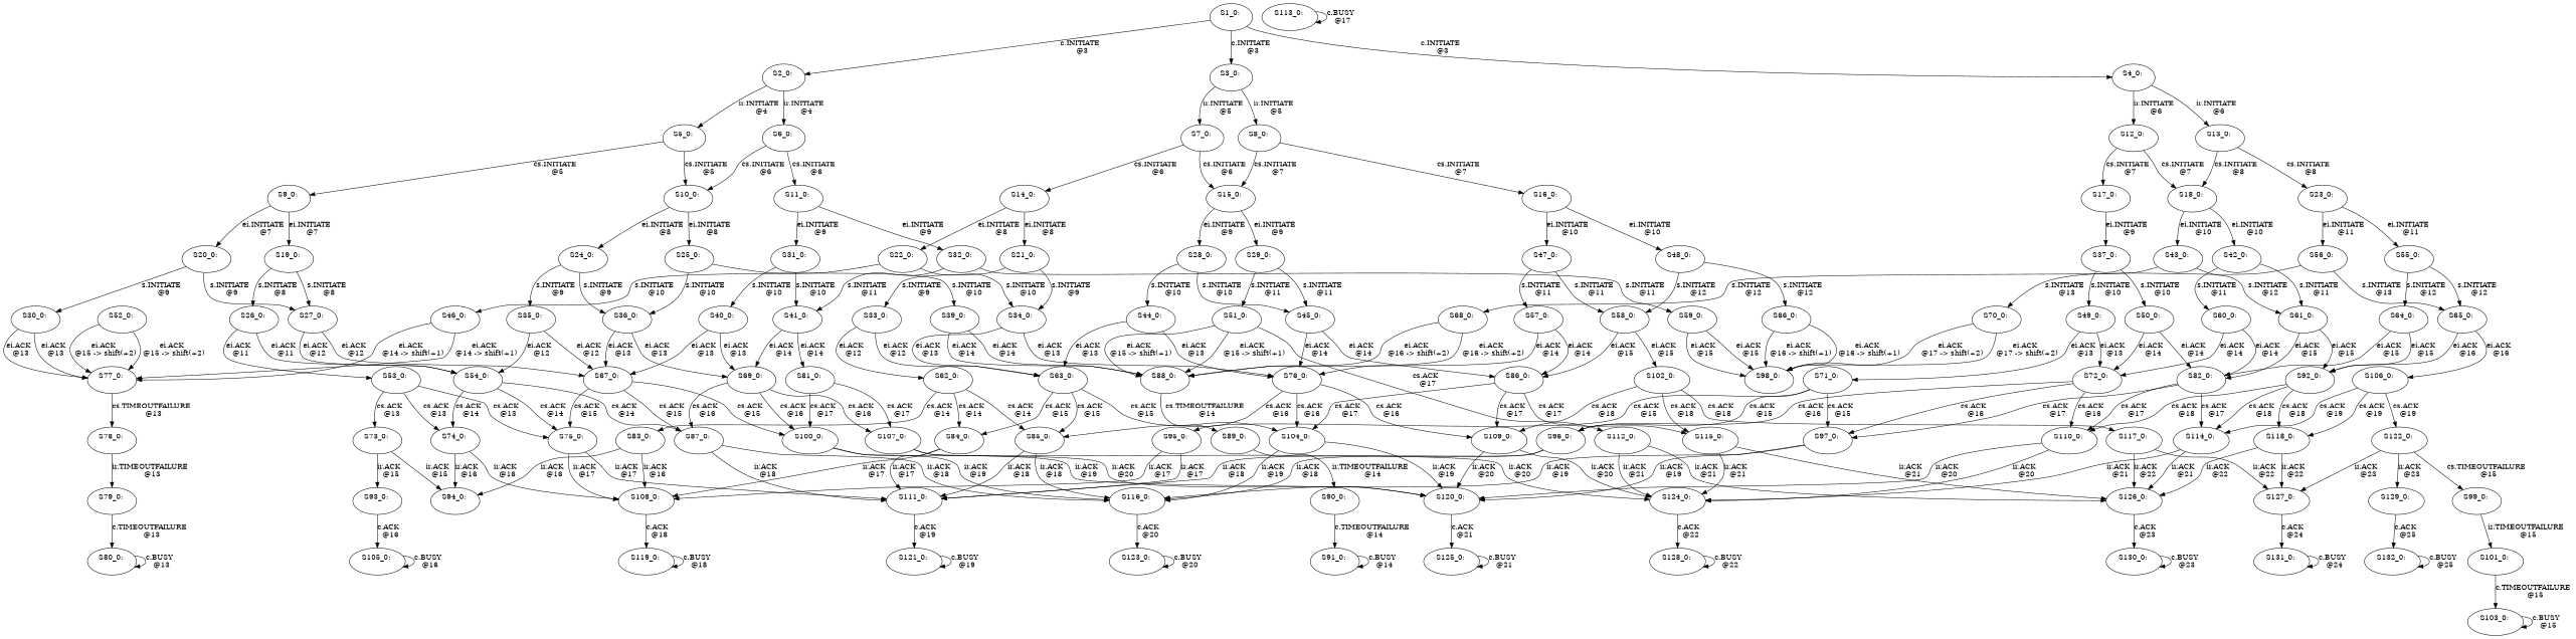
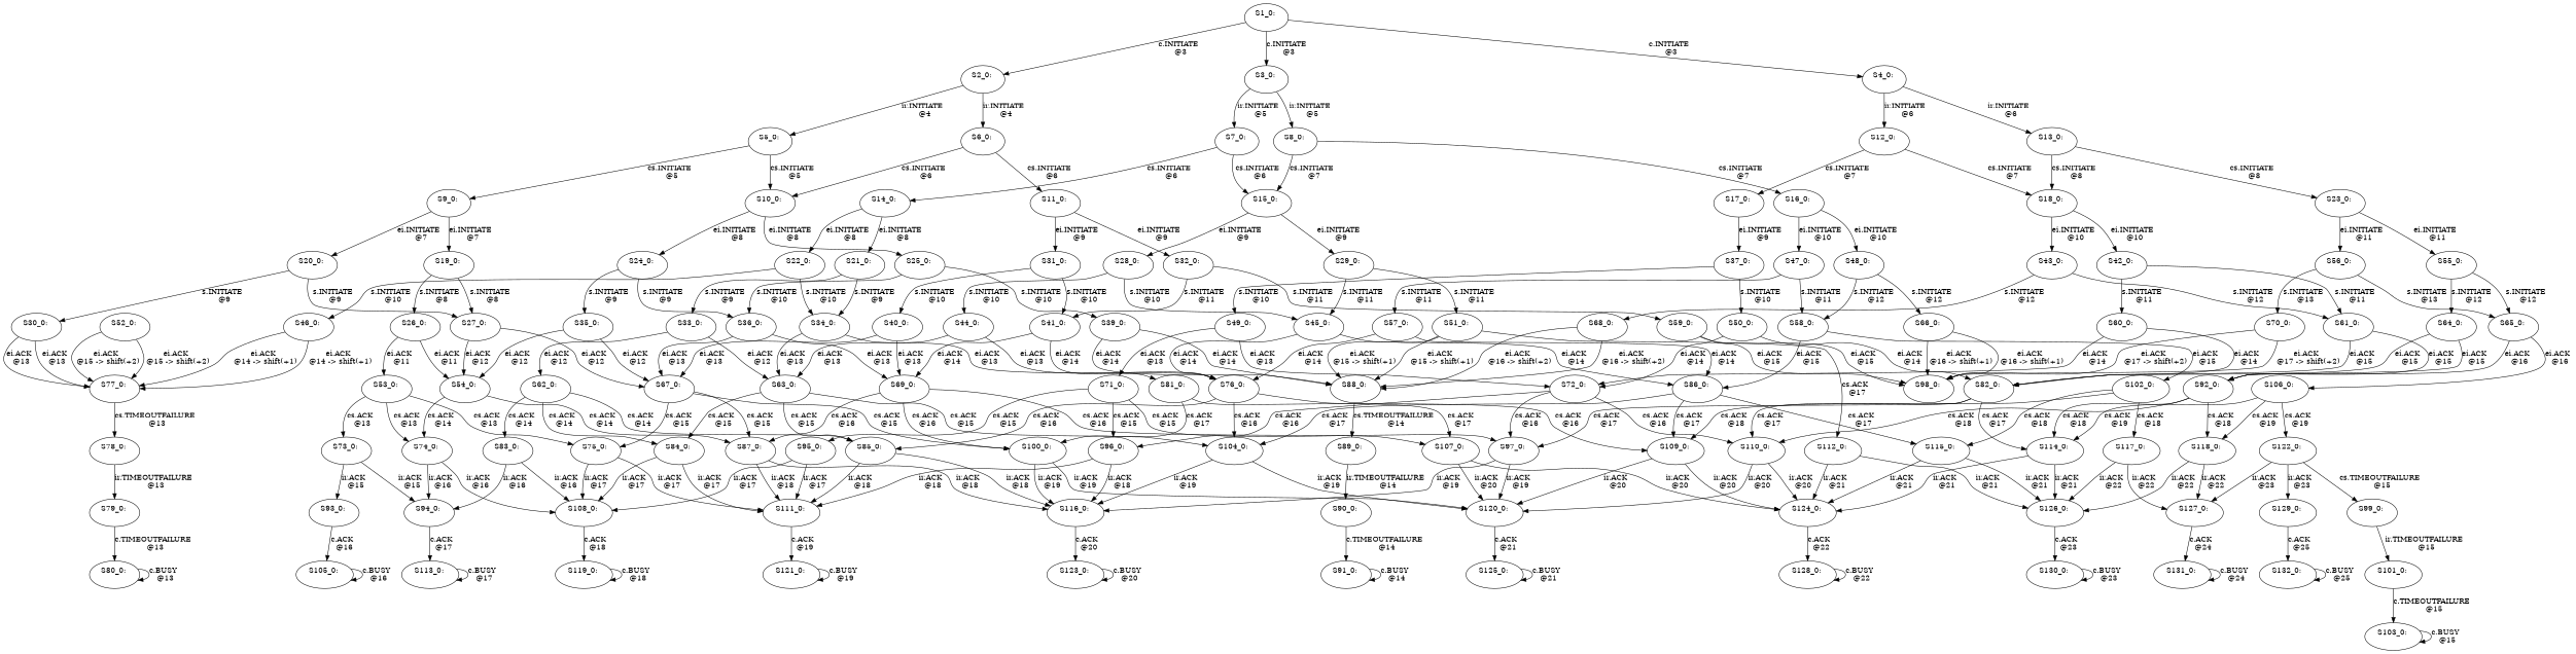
  digraph {
    n1 [label="S1_0: \n "]
    n2 [label="S2_0: \n "]
    n3 [label="S3_0: \n "]
    n4 [label="S4_0: \n "]
    n5 [label="S5_0: \n "]
    n6 [label="S6_0: \n "]
    n7 [label="S7_0: \n "]
    n8 [label="S8_0: \n "]
    n9 [label="S12_0: \n "]
    n10 [label="S13_0: \n "]
    n11 [label="S9_0: \n "]
    n12 [label="S10_0: \n "]
    n13 [label="S11_0: \n "]
    n14 [label="S14_0: \n "]
    n15 [label="S15_0: \n "]
    n16 [label="S16_0: \n "]
    n17 [label="S17_0: \n "]
    n18 [label="S18_0: \n "]
    n19 [label="S23_0: \n "]
    n20 [label="S19_0: \n "]
    n21 [label="S20_0: \n "]
    n22 [label="S24_0: \n "]
    n23 [label="S25_0: \n "]
    n24 [label="S31_0: \n "]
    n25 [label="S32_0: \n "]
    n26 [label="S21_0: \n "]
    n27 [label="S22_0: \n "]
    n28 [label="S28_0: \n "]
    n29 [label="S29_0: \n "]
    n30 [label="S47_0: \n "]
    n31 [label="S48_0: \n "]
    n32 [label="S26_0: \n "]
    n33 [label="S27_0: \n "]
    n34 [label="S30_0: \n "]
    n35 [label="S35_0: \n "]
    n36 [label="S36_0: \n "]
    n37 [label="S39_0: \n "]
    n38 [label="S40_0: \n "]
    n39 [label="S41_0: \n "]
    n40 [label="S59_0: \n "]
    n41 [label="S37_0: \n "]
    n42 [label="S42_0: \n "]
    n43 [label="S43_0: \n "]
    n44 [label="S55_0: \n "]
    n45 [label="S56_0: \n "]
    n46 [label="S33_0: \n "]
    n47 [label="S34_0: \n "]
    n48 [label="S46_0: \n "]
    n49 [label="S44_0: \n "]
    n50 [label="S45_0: \n "]
    n51 [label="S51_0: \n "]
    n52 [label="S57_0: \n "]
    n53 [label="S58_0: \n "]
    n54 [label="S66_0: \n "]
    n55 [label="S49_0: \n "]
    n56 [label="S50_0: \n "]
    n57 [label="S60_0: \n "]
    n58 [label="S61_0: \n "]
    n59 [label="S68_0: \n "]
    n60 [label="S53_0: \n "]
    n61 [label="S54_0: \n "]
    n62 [label="S67_0: \n "]
    n63 [label="S77_0: \n "]
    n64 [label="S62_0: \n "]
    n65 [label="S63_0: \n "]
    n66 [label="S76_0: \n "]
    n67 [label="S64_0: \n "]
    n68 [label="S65_0: \n "]
    n69 [label="S70_0: \n "]
    n70 [label="S69_0: \n "]
    n71 [label="S88_0: \n "]
    n72 [label="S73_0: \n "]
    n73 [label="S74_0: \n "]
    n74 [label="S75_0: \n "]
    n75 [label="S87_0: \n "]
    n76 [label="S100_0: \n "]
    n77 [label="S86_0: \n "]
    n78 [label="S112_0: \n "]
    n79 [label="S78_0: \n "]
    n80 [label="S81_0: \n "]
    n81 [label="S98_0: \n "]
    n82 [label="S83_0: \n "]
    n83 [label="S84_0: \n "]
    n84 [label="S85_0: \n "]
    n85 [label="S104_0: \n "]
    n86 [label="S109_0: \n "]
    n87 [label="S107_0: \n "]
    n88 [label="S71_0: \n "]
    n89 [label="S72_0: \n "]
    n90 [label="S82_0: \n "]
    n91 [label="S52_0: \n "]
    n92 [label="S89_0: \n "]
    n93 [label="S92_0: \n "]
    n94 [label="S115_0: \n "]
    n95 [label="S102_0: \n "]
    n96 [label="S95_0: \n "]
    n97 [label="S96_0: \n "]
    n98 [label="S97_0: \n "]
    n99 [label="S110_0: \n "]
    n100 [label="S114_0: \n "]
    n101 [label="S93_0: \n "]
    n102 [label="S94_0: \n "]
    n103 [label="S108_0: \n "]
    n104 [label="S111_0: \n "]
    n105 [label="S116_0: \n "]
    n106 [label="S106_0: \n "]
    n107 [label="S117_0: \n "]
    n108 [label="S118_0: \n "]
    n109 [label="S120_0: \n "]
    n110 [label="S122_0: \n "]
    n111 [label="S124_0: \n "]
    n112 [label="S105_0: \n "]
    n113 [label="S113_0: \n "]
    n114 [label="S119_0: \n "]
    n115 [label="S121_0: \n "]
    n116 [label="S79_0: \n "]
    n117 [label="S80_0: \n "]
    n118 [label="S126_0: \n "]
    n119 [label="S123_0: \n "]
    n120 [label="S90_0: \n "]
    n121 [label="S91_0: \n "]
    n122 [label="S127_0: \n "]
    n123 [label="S125_0: \n "]
    n124 [label="S99_0: \n "]
    n125 [label="S101_0: \n "]
    n126 [label="S103_0: \n "]
    n127 [label="S129_0: \n "]
    n128 [label="S128_0: \n "]
    n129 [label="S130_0: \n "]
    n130 [label="S131_0: \n "]
    n131 [label="S132_0: \n "]
    n1 -> n2 [label="c.INITIATE \n @3"]
    n1 -> n3 [label="c.INITIATE \n @3"]
    n1 -> n4 [label="c.INITIATE \n @3"]
    n2 -> n5 [label="ir.INITIATE \n @4"]
    n2 -> n6 [label="ir.INITIATE \n @4"]
    n3 -> n7 [label="ir.INITIATE \n @5"]
    n3 -> n8 [label="ir.INITIATE \n @5"]
    n4 -> n9 [label="ir.INITIATE \n @6"]
    n4 -> n10 [label="ir.INITIATE \n @6"]
    n5 -> n11 [label="cs.INITIATE \n @5"]
    n5 -> n12 [label="cs.INITIATE \n @5"]
    n6 -> n12 [label="cs.INITIATE \n @6"]
    n6 -> n13 [label="cs.INITIATE \n @6"]
    n7 -> n14 [label="cs.INITIATE \n @6"]
    n7 -> n15 [label="cs.INITIATE \n @6"]
    n8 -> n15 [label="cs.INITIATE \n @7"]
    n8 -> n16 [label="cs.INITIATE \n @7"]
    n9 -> n17 [label="cs.INITIATE \n @7"]
    n9 -> n18 [label="cs.INITIATE \n @7"]
    n10 -> n18 [label="cs.INITIATE \n @8"]
    n10 -> n19 [label="cs.INITIATE \n @8"]
    n11 -> n20 [label="ei.INITIATE \n @7"]
    n11 -> n21 [label="ei.INITIATE \n @7"]
    n12 -> n22 [label="ei.INITIATE \n @8"]
    n12 -> n23 [label="ei.INITIATE \n @8"]
    n13 -> n24 [label="ei.INITIATE \n @9"]
    n13 -> n25 [label="ei.INITIATE \n @9"]
    n14 -> n26 [label="ei.INITIATE \n @8"]
    n14 -> n27 [label="ei.INITIATE \n @8"]
    n15 -> n28 [label="ei.INITIATE \n @9"]
    n15 -> n29 [label="ei.INITIATE \n @9"]
    n16 -> n30 [label="ei.INITIATE \n @10"]
    n16 -> n31 [label="ei.INITIATE \n @10"]
    n17 -> n41 [label="ei.INITIATE \n @9"]
    n18 -> n42 [label="ei.INITIATE \n @10"]
    n18 -> n43 [label="ei.INITIATE \n @10"]
    n19 -> n44 [label="ei.INITIATE \n @11"]
    n19 -> n45 [label="ei.INITIATE \n @11"]
    n20 -> n32 [label="s.INITIATE \n @8"]
    n20 -> n33 [label="s.INITIATE \n @8"]
    n21 -> n33 [label="s.INITIATE \n @9"]
    n21 -> n34 [label="s.INITIATE \n @9"]
    n22 -> n35 [label="s.INITIATE \n @9"]
    n22 -> n36 [label="s.INITIATE \n @9"]
    n23 -> n36 [label="s.INITIATE \n @10"]
    n23 -> n37 [label="s.INITIATE \n @10"]
    n24 -> n38 [label="s.INITIATE \n @10"]
    n24 -> n39 [label="s.INITIATE \n @10"]
    n25 -> n39 [label="s.INITIATE \n @11"]
    n25 -> n40 [label="s.INITIATE \n @11"]
    n26 -> n46 [label="s.INITIATE \n @9"]
    n26 -> n47 [label="s.INITIATE \n @9"]
    n27 -> n47 [label="s.INITIATE \n @10"]
    n27 -> n48 [label="s.INITIATE \n @10"]
    n28 -> n49 [label="s.INITIATE \n @10"]
    n28 -> n50 [label="s.INITIATE \n @10"]
    n29 -> n50 [label="s.INITIATE \n @11"]
    n29 -> n51 [label="s.INITIATE \n @11"]
    n30 -> n52 [label="s.INITIATE \n @11"]
    n30 -> n53 [label="s.INITIATE \n @11"]
    n31 -> n53 [label="s.INITIATE \n @12"]
    n31 -> n54 [label="s.INITIATE \n @12"]
    n32 -> n60 [label="ei.ACK \n @11"]
    n32 -> n61 [label="ei.ACK \n @11"]
    n33 -> n61 [label="ei.ACK \n @12"]
    n33 -> n62 [label="ei.ACK \n @12"]
    n34 -> n63 [label="ei.ACK \n @13"]
    n34 -> n63 [label="ei.ACK \n @13"]
    n35 -> n61 [label="ei.ACK \n @12"]
    n35 -> n62 [label="ei.ACK \n @12"]
    n36 -> n62 [label="ei.ACK \n @13"]
    n36 -> n70 [label="ei.ACK \n @13"]
    n37 -> n71 [label="ei.ACK \n @14"]
    n37 -> n71 [label="ei.ACK \n @14"]
    n38 -> n62 [label="ei.ACK \n @13"]
    n38 -> n70 [label="ei.ACK \n @13"]
    n39 -> n70 [label="ei.ACK \n @14"]
    n39 -> n80 [label="ei.ACK \n @14"]
    n40 -> n81 [label="ei.ACK \n @15"]
    n40 -> n81 [label="ei.ACK \n @15"]
    n41 -> n55 [label="s.INITIATE \n @10"]
    n41 -> n56 [label="s.INITIATE \n @10"]
    n42 -> n57 [label="s.INITIATE \n @11"]
    n42 -> n58 [label="s.INITIATE \n @11"]
    n43 -> n58 [label="s.INITIATE \n @12"]
    n43 -> n59 [label="s.INITIATE \n @12"]
    n44 -> n67 [label="s.INITIATE \n @12"]
    n44 -> n68 [label="s.INITIATE \n @12"]
    n45 -> n68 [label="s.INITIATE \n @13"]
    n45 -> n69 [label="s.INITIATE \n @13"]
    n46 -> n64 [label="ei.ACK \n @12"]
    n46 -> n65 [label="ei.ACK \n @12"]
    n47 -> n65 [label="ei.ACK \n @13"]
    n47 -> n66 [label="ei.ACK \n @13"]
    n48 -> n63 [label="ei.ACK \n @14 -> shift(+1)"]
    n48 -> n63 [label="ei.ACK \n @14 -> shift(+1)"]
    n49 -> n65 [label="ei.ACK \n @13"]
    n49 -> n66 [label="ei.ACK \n @13"]
    n50 -> n66 [label="ei.ACK \n @14"]
    n50 -> n77 [label="ei.ACK \n @14"]
    n51 -> n71 [label="ei.ACK \n @15 -> shift(+1)"]
    n51 -> n71 [label="ei.ACK \n @15 -> shift(+1)"]
    n51 -> n78 [label="cs.ACK \n @17"]
    n52 -> n66 [label="ei.ACK \n @14"]
    n52 -> n77 [label="ei.ACK \n @14"]
    n53 -> n77 [label="ei.ACK \n @15"]
    n53 -> n95 [label="ei.ACK \n @15"]
    n54 -> n81 [label="ei.ACK \n @16 -> shift(+1)"]
    n54 -> n81 [label="ei.ACK \n @16 -> shift(+1)"]
    n55 -> n88 [label="ei.ACK \n @13"]
    n55 -> n89 [label="ei.ACK \n @13"]
    n56 -> n89 [label="ei.ACK \n @14"]
    n56 -> n90 [label="ei.ACK \n @14"]
    n57 -> n89 [label="ei.ACK \n @14"]
    n57 -> n90 [label="ei.ACK \n @14"]
    n58 -> n90 [label="ei.ACK \n @15"]
    n58 -> n93 [label="ei.ACK \n @15"]
    n59 -> n71 [label="ei.ACK \n @16 -> shift(+2)"]
    n59 -> n71 [label="ei.ACK \n @16 -> shift(+2)"]
    n60 -> n72 [label="cs.ACK \n @13"]
    n60 -> n73 [label="cs.ACK \n @13"]
    n60 -> n74 [label="cs.ACK \n @13"]
    n61 -> n73 [label="cs.ACK \n @14"]
-   n61 -> n74 [label="cs.ACK \n @14"]
    n61 -> n75 [label="cs.ACK \n @14"]
    n62 -> n74 [label="cs.ACK \n @15"]
    n62 -> n75 [label="cs.ACK \n @15"]
    n62 -> n76 [label="cs.ACK \n @15"]
    n63 -> n79 [label="cs.TIMEOUTFAILURE \n @13"]
    n64 -> n82 [label="cs.ACK \n @14"]
    n64 -> n83 [label="cs.ACK \n @14"]
    n64 -> n84 [label="cs.ACK \n @14"]
    n65 -> n83 [label="cs.ACK \n @15"]
    n65 -> n84 [label="cs.ACK \n @15"]
    n65 -> n85 [label="cs.ACK \n @15"]
    n66 -> n84 [label="cs.ACK \n @16"]
    n66 -> n85 [label="cs.ACK \n @16"]
    n66 -> n86 [label="cs.ACK \n @16"]
    n67 -> n90 [label="ei.ACK \n @15"]
    n67 -> n93 [label="ei.ACK \n @15"]
    n68 -> n93 [label="ei.ACK \n @16"]
    n68 -> n106 [label="ei.ACK \n @16"]
    n69 -> n81 [label="ei.ACK \n @17 -> shift(+2)"]
    n69 -> n81 [label="ei.ACK \n @17 -> shift(+2)"]
    n70 -> n75 [label="cs.ACK \n @16"]
    n70 -> n76 [label="cs.ACK \n @16"]
    n70 -> n87 [label="cs.ACK \n @16"]
    n71 -> n92 [label="cs.TIMEOUTFAILURE \n @14"]
    n72 -> n101 [label="ir.ACK \n @15"]
    n72 -> n102 [label="ir.ACK \n @15"]
    n73 -> n102 [label="ir.ACK \n @16"]
    n73 -> n103 [label="ir.ACK \n @16"]
    n74 -> n103 [label="ir.ACK \n @17"]
    n74 -> n104 [label="ir.ACK \n @17"]
    n75 -> n104 [label="ir.ACK \n @18"]
    n75 -> n105 [label="ir.ACK \n @18"]
    n76 -> n105 [label="ir.ACK \n @19"]
    n76 -> n109 [label="ir.ACK \n @19"]
    n77 -> n85 [label="cs.ACK \n @17"]
    n77 -> n86 [label="cs.ACK \n @17"]
    n77 -> n94 [label="cs.ACK \n @17"]
    n78 -> n111 [label="ir.ACK \n @21"]
    n78 -> n118 [label="ir.ACK \n @21"]
    n79 -> n116 [label="ir.TIMEOUTFAILURE \n @13"]
    n80 -> n76 [label="cs.ACK \n @17"]
    n80 -> n87 [label="cs.ACK \n @17"]
    n82 -> n102 [label="ir.ACK \n @16"]
    n82 -> n103 [label="ir.ACK \n @16"]
    n83 -> n103 [label="ir.ACK \n @17"]
    n83 -> n104 [label="ir.ACK \n @17"]
    n84 -> n104 [label="ir.ACK \n @18"]
    n84 -> n105 [label="ir.ACK \n @18"]
    n85 -> n105 [label="ir.ACK \n @19"]
    n85 -> n109 [label="ir.ACK \n @19"]
    n86 -> n109 [label="ir.ACK \n @20"]
    n86 -> n111 [label="ir.ACK \n @20"]
    n87 -> n109 [label="ir.ACK \n @20"]
    n87 -> n111 [label="ir.ACK \n @20"]
    n88 -> n96 [label="cs.ACK \n @15"]
    n88 -> n97 [label="cs.ACK \n @15"]
    n88 -> n98 [label="cs.ACK \n @15"]
    n89 -> n97 [label="cs.ACK \n @16"]
    n89 -> n98 [label="cs.ACK \n @16"]
    n89 -> n99 [label="cs.ACK \n @16"]
    n90 -> n98 [label="cs.ACK \n @17"]
    n90 -> n99 [label="cs.ACK \n @17"]
    n90 -> n100 [label="cs.ACK \n @17"]
    n91 -> n63 [label="ei.ACK \n @15 -> shift(+2)"]
    n91 -> n63 [label="ei.ACK \n @15 -> shift(+2)"]
    n92 -> n120 [label="ir.TIMEOUTFAILURE \n @14"]
    n93 -> n99 [label="cs.ACK \n @18"]
    n93 -> n100 [label="cs.ACK \n @18"]
    n93 -> n108 [label="cs.ACK \n @18"]
    n94 -> n111 [label="ir.ACK \n @21"]
    n94 -> n118 [label="ir.ACK \n @21"]
    n95 -> n86 [label="cs.ACK \n @18"]
    n95 -> n94 [label="cs.ACK \n @18"]
    n95 -> n107 [label="cs.ACK \n @18"]
    n96 -> n103 [label="ir.ACK \n @17"]
    n96 -> n104 [label="ir.ACK \n @17"]
    n97 -> n104 [label="ir.ACK \n @18"]
    n97 -> n105 [label="ir.ACK \n @18"]
    n98 -> n105 [label="ir.ACK \n @19"]
    n98 -> n109 [label="ir.ACK \n @19"]
    n99 -> n109 [label="ir.ACK \n @20"]
    n99 -> n111 [label="ir.ACK \n @20"]
    n100 -> n111 [label="ir.ACK \n @21"]
    n100 -> n118 [label="ir.ACK \n @21"]
    n101 -> n112 [label="c.ACK \n @16"]
+   n102 -> n113 [label="c.ACK \n @17"]
    n103 -> n114 [label="c.ACK \n @18"]
    n104 -> n115 [label="c.ACK \n @19"]
    n105 -> n119 [label="c.ACK \n @20"]
    n106 -> n100 [label="cs.ACK \n @19"]
    n106 -> n108 [label="cs.ACK \n @19"]
    n106 -> n110 [label="cs.ACK \n @19"]
    n107 -> n118 [label="ir.ACK \n @22"]
    n107 -> n122 [label="ir.ACK \n @22"]
    n108 -> n118 [label="ir.ACK \n @22"]
    n108 -> n122 [label="ir.ACK \n @22"]
    n109 -> n123 [label="c.ACK \n @21"]
    n110 -> n122 [label="ir.ACK \n @23"]
    n110 -> n124 [label="cs.TIMEOUTFAILURE \n @15"]
    n110 -> n127 [label="ir.ACK \n @23"]
    n111 -> n128 [label="c.ACK \n @22"]
    n112 -> n112 [label="c.BUSY \n @16"]
    n113 -> n113 [label="c.BUSY \n @17"]
    n114 -> n114 [label="c.BUSY \n @18"]
    n115 -> n115 [label="c.BUSY \n @19"]
    n116 -> n117 [label="c.TIMEOUTFAILURE \n @13"]
    n117 -> n117 [label="c.BUSY \n @13"]
    n118 -> n129 [label="c.ACK \n @23"]
    n119 -> n119 [label="c.BUSY \n @20"]
    n120 -> n121 [label="c.TIMEOUTFAILURE \n @14"]
    n121 -> n121 [label="c.BUSY \n @14"]
    n122 -> n130 [label="c.ACK \n @24"]
    n123 -> n123 [label="c.BUSY \n @21"]
    n124 -> n125 [label="ir.TIMEOUTFAILURE \n @15"]
    n125 -> n126 [label="c.TIMEOUTFAILURE \n @15"]
    n126 -> n126 [label="c.BUSY \n @15"]
    n127 -> n131 [label="c.ACK \n @25"]
    n128 -> n128 [label="c.BUSY \n @22"]
    n129 -> n129 [label="c.BUSY \n @23"]
    n130 -> n130 [label="c.BUSY \n @24"]
    n131 -> n131 [label="c.BUSY \n @25"]
  }
